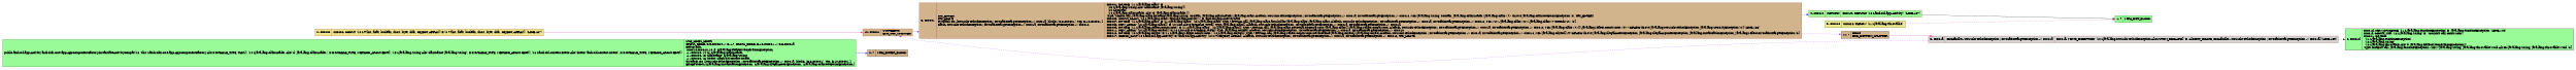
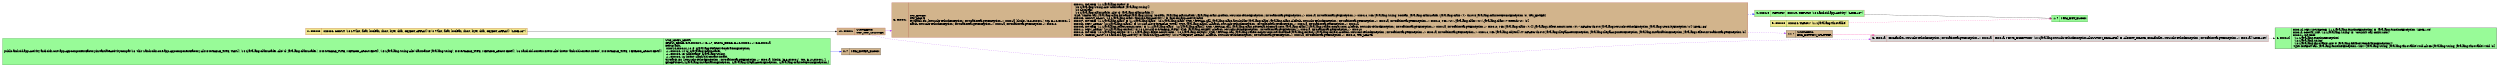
  digraph {
    fontname="DejaVu Serif"
    rankdir=LR
    node [color=brown fillcolor=tan fontname="DejaVu Serif" shape=record style=filled]
    edge [color=deeppink fontname="DejaVu Serif" style=solid]
    n1 [color=black label="{0\:\ ?|MTH_ENTER_BLOCK\l}"]
    n2 [fillcolor=khaki label="{2\:\ 0x0000|0x0000: CONST  (r0 I:??[int, float, boolean, short, byte, char, OBJECT, ARRAY]) = (0 ??[int, float, boolean, short, byte, char, OBJECT, ARRAY])  (LINE:137)\l}"]
-   n3 [label="{10\:\ 0x0001|SYNTHETIC\lEXC_TOP_SPLITTER\l}"]
-   n4 [label="{3\:\ 0x0001|TRY_ENTER\lTRY_LEAVE\lTryCatch #2 \{NoSuchMethodException \| InvocationTargetException \-\> 0x001a, blocks: (B:3:0x0001), top: B:10:0x0001 \}\lCatch: NoSuchMethodException \| InvocationTargetException \-\> 0x001a, InvocationTargetException \-\> 0x001c\l|0x0001: INVOKE  (r1 I:java.lang.Class) = \l  (r5 I:java.lang.String A[D('className' java.lang.String)])\l  (r0 I:boolean)\l  (r4 I:java.lang.ClassLoader A[D('cl' java.lang.ClassLoader)])\l type: STATIC call: java.lang.Class.forName(java.lang.String, boolean, java.lang.ClassLoader):java.lang.Class A[Catch: NoSuchMethodException \| InvocationTargetException \-\> 0x001a, InvocationTargetException \-\> 0x001c, MD:(java.lang.String, boolean, java.lang.ClassLoader):java.lang.Class\<?\> throws java.lang.ClassNotFoundException (c), TRY_ENTER]\l0x0005: CONST_CLASS  (r2 I:java.lang.Class\<android.app.Activity\>) =  android.app.Activity.class \l0x0007: INVOKE  (r1 I:java.lang.Class) = (r1 I:java.lang.Class), (r2 I:java.lang.Class) type: VIRTUAL call: java.lang.Class.asSubclass(java.lang.Class):java.lang.Class A[Catch: NoSuchMethodException \| InvocationTargetException \-\> 0x001a, InvocationTargetException \-\> 0x001c, MD:\<U\>:(java.lang.Class\<U\>):java.lang.Class\<? extends U\> (c)]\l0x000b: NEW_ARRAY  (r2 I:java.lang.Class[]) = (r0 I:int A[IMMUTABLE_TYPE]) type: java.lang.Class[] A[Catch: NoSuchMethodException \| InvocationTargetException \-\> 0x001a, InvocationTargetException \-\> 0x001c]\l0x000d: INVOKE  (r1 I:java.lang.reflect.Constructor) = (r1 I:java.lang.Class), (r2 I:java.lang.Class[]) type: VIRTUAL call: java.lang.Class.getDeclaredConstructor(java.lang.Class[]):java.lang.reflect.Constructor A[Catch: NoSuchMethodException \| InvocationTargetException \-\> 0x001a, InvocationTargetException \-\> 0x001c, MD:(java.lang.Class\<?\>[]):java.lang.reflect.Constructor\<T\> VARARG throws java.lang.NoSuchMethodException, java.lang.SecurityException (c)] (LINE:138)\l0x0011: NEW_ARRAY  (r0 I:java.lang.Object[]) = (r0 I:int A[IMMUTABLE_TYPE]) type: java.lang.Object[] A[Catch: NoSuchMethodException \| InvocationTargetException \-\> 0x001a, InvocationTargetException \-\> 0x001c]\l0x0013: INVOKE  (r0 I:java.lang.Object) = (r1 I:java.lang.reflect.Constructor), (r0 I:java.lang.Object[]) type: VIRTUAL call: java.lang.reflect.Constructor.newInstance(java.lang.Object[]):java.lang.Object A[Catch: NoSuchMethodException \| InvocationTargetException \-\> 0x001a, InvocationTargetException \-\> 0x001c, MD:(java.lang.Object[]):T VARARG throws java.lang.IllegalAccessException, java.lang.IllegalArgumentException, java.lang.InstantiationException, java.lang.reflect.InvocationTargetException (c)]\l0x0017: CHECK_CAST (r0 I:android.app.Activity) = (android.app.Activity) (r0 I:??[OBJECT, ARRAY]) A[Catch: NoSuchMethodException \| InvocationTargetException \-\> 0x001a, InvocationTargetException \-\> 0x001c, TRY_LEAVE]\l}"]
+   n3 [label="{10\:\ 0x0001|SYNTHETIC\lTOP_TOP_SPLITTER\l}"]
+   n4 [label="{3\:\ 0x0001|TRY_ENTER\lTRY_LEAVE\lTryCatch #2 \{NoSuchMethodException \| InvocationTargetException \-\> 0x001a, blocks: (B:3:0x0001), top: B:10:0x0001 \}\lCatch: NoSuchMethodException \| InvocationTargetException \-\> 0x001a, InvocationTargetException \-\> 0x001c\l|0x0001: INVOKE  (r1 I:java.lang.Intent) = \l  (r5 I:java.lang.String A[D('className' java.lang.String)])\l  (r0 I:boolean)\l  (r4 I:java.lang.ClassLoader A[D('cl' java.lang.ClassLoader)])\l type: STATIC call: java.lang.Class.forName(java.lang.String, boolean, java.lang.ClassLoader):java.lang.Class A[Catch: NoSuchMethodException \| InvocationTargetException \-\> 0x001a, InvocationTargetException \-\> 0x001c, MD:(java.lang.String, boolean, java.lang.ClassLoader):java.lang.Class\<?\> throws java.lang.ClassNotFoundException (c), TRY_ENTER]\l0x0005: CONST_CLASS  (r2 I:java.lang.Class\<android.app.Activity\>) =  android.app.Activity.class \l0x0007: INVOKE  (r1 I:java.lang.Class) = (r1 I:java.lang.Class), (r2 I:java.lang.Class) type: VIRTUAL call: java.lang.Class.asSubclass(java.lang.Class):java.lang.Class A[Catch: NoSuchMethodException \| InvocationTargetException \-\> 0x001a, InvocationTargetException \-\> 0x001c, MD:\<U\>:(java.lang.Class\<U\>):java.lang.Class\<? extends U\> (c)]\l0x000b: NEW_ARRAY  (r2 I:java.lang.Class[]) = (r0 I:int A[IMMUTABLE_TYPE]) type: java.lang.Class[] A[Catch: NoSuchMethodException \| InvocationTargetException \-\> 0x001a, InvocationTargetException \-\> 0x001c]\l0x000d: INVOKE  (r1 I:java.lang.reflect.Constructor) = (r1 I:java.lang.Class), (r2 I:java.lang.Class[]) type: VIRTUAL call: java.lang.Class.getDeclaredConstructor(java.lang.Class[]):java.lang.reflect.Constructor A[Catch: NoSuchMethodException \| InvocationTargetException \-\> 0x001a, InvocationTargetException \-\> 0x001c, MD:(java.lang.Class\<?\>[]):java.lang.reflect.Constructor\<T\> VARARG throws java.lang.NoSuchMethodException, java.lang.SecurityException (c)] (LINE:138)\l0x0011: NEW_ARRAY  (r0 I:java.lang.Object[]) = (r0 I:int A[IMMUTABLE_TYPE]) type: java.lang.Object[] A[Catch: NoSuchMethodException \| InvocationTargetException \-\> 0x001a, InvocationTargetException \-\> 0x001c]\l0x0013: INVOKE  (r0 I:java.lang.Object) = (r1 I:java.lang.reflect.Constructor), (r0 I:java.lang.Object[]) type: VIRTUAL call: java.lang.reflect.Constructor.newInstance(java.lang.Object[]):java.lang.Object A[Catch: NoSuchMethodException \| InvocationTargetException \-\> 0x001a, InvocationTargetException \-\> 0x001c, MD:(java.lang.Object[]):T VARARG throws java.lang.IllegalAccessException, java.lang.IllegalArgumentException, java.lang.InstantiationException, java.lang.reflect.InvocationTargetException (c)]\l0x0017: CHECK_CAST (r0 I:android.app.Activity) = (android.app.Activity) (r0 I:??[OBJECT, ARRAY]) A[Catch: NoSuchMethodException \| InvocationTargetException \-\> 0x001a, InvocationTargetException \-\> 0x001c, TRY_LEAVE]\l}"]
    n5 [fillcolor=lightgrey label="{5\:\ 0x001a|ExcHandler: NoSuchMethodException \| InvocationTargetException \-\> 0x001a\l|0x001a: MOVE_EXCEPTION  (r0 I:java.lang.NoSuchMethodException A[CUSTOM_DECLARE]) =  A[DONT_INLINE, ExcHandler: NoSuchMethodException \| InvocationTargetException \-\> 0x001a] (LINE:139)\l}"]
    n6 [fillcolor=palegreen label="{4\:\ 0x0019|RETURN\l|0x0019: RETURN  (r0 I:android.app.Activity)  (LINE:137)\l}"]
-   n7 [color=black label="{11\:\ ?|EDGE\lEXC_BOTTOM_SPLITTER\l}"]
+   n7 [color=black label="{11\:\ ?|SYNTHETIC\lEXC_BOTTOM_SPLITTER\l}"]
    n8 [color=black fillcolor=palegreen label="{8\:\ 0x001d|0x001d: NEW_INSTANCE  (r1 I:java.lang.RuntimeException) =  java.lang.RuntimeException  (LINE:140)\l0x001f: CONST_STR  (r2 I:java.lang.String) =  \"Couldn't call constructor\" \l0x0021: INVOKE  \l  (r1 I:java.lang.RuntimeException)\l  (r2 I:java.lang.String)\l  (r0 I:java.lang.Throwable A[D('e' java.lang.ReflectiveOperationException)])\l type: DIRECT call: java.lang.RuntimeException.\<init\>(java.lang.String, java.lang.Throwable):void A[MD:(java.lang.String, java.lang.Throwable):void (c)]\l}"]
    n9 [color=darkgreen fillcolor=palegreen label="{1\:\ ?|MTH_EXIT_BLOCK\l}"]
    n10 [color=darkgreen fillcolor=khaki label="{9\:\ 0x0024|0x0024: THROW  (r1 I:java.lang.Throwable) \l}"]
    n11 [color=darkgreen fillcolor=palegreen label="{public android.app.Activity androidx.core.app.AppComponentFactory.instantiateActivityCompat((r3 'this' I:androidx.core.app.AppComponentFactory A[IMMUTABLE_TYPE, THIS]), (r4 I:java.lang.ClassLoader A[D('cl' java.lang.ClassLoader), IMMUTABLE_TYPE, METHOD_ARGUMENT]), (r5 I:java.lang.String A[D('className' java.lang.String), IMMUTABLE_TYPE, METHOD_ARGUMENT]), (r6 I:android.content.Intent A[D('intent' android.content.Intent), IMMUTABLE_TYPE, METHOD_ARGUMENT]))  | USE_LINES_HINTS\lCROSS_EDGE: B:9:0x0024 \-\> B:1:?, CROSS_EDGE: B:10:0x0001 \-\> B:5:0x001a\lDebug Info:\l  0x001d\-0x0024: r0 'e' Ljava\/lang\/ReflectiveOperationException;\l  \-1 \-0x0024: r4 'cl' Ljava\/lang\/ClassLoader;\l  \-1 \-0x0024: r5 'className' Ljava\/lang\/String;\l  \-1 \-0x0024: r6 'intent' Landroid\/content\/Intent;\lTryCatch #2 \{NoSuchMethodException \| InvocationTargetException \-\> 0x001a, blocks: (B:3:0x0001), top: B:10:0x0001 \}\lEXCEPTIONS:[Ljava\/lang\/InstantiationException;, Ljava\/lang\/IllegalAccessException;, Ljava\/lang\/ClassNotFoundException;]\l}"]
-   n2 -> n3
+   n2 -> n3 [color=black]
    n3 -> n4 [color=purple]
-   n5 -> n3 [color=purple style=dashed]
+   n3 -> n5 [color=purple style=dashed]
    n4 -> n6 [color=blue style=dashed]
    n4 -> n7 [color=purple style=dashed]
    n5 -> n8 [color=black style=dashed]
    n6 -> n9 [color=black]
    n7 -> n5
    n10 -> n9 [style=dashed]
    n11 -> n1 [color=blue]
  }
